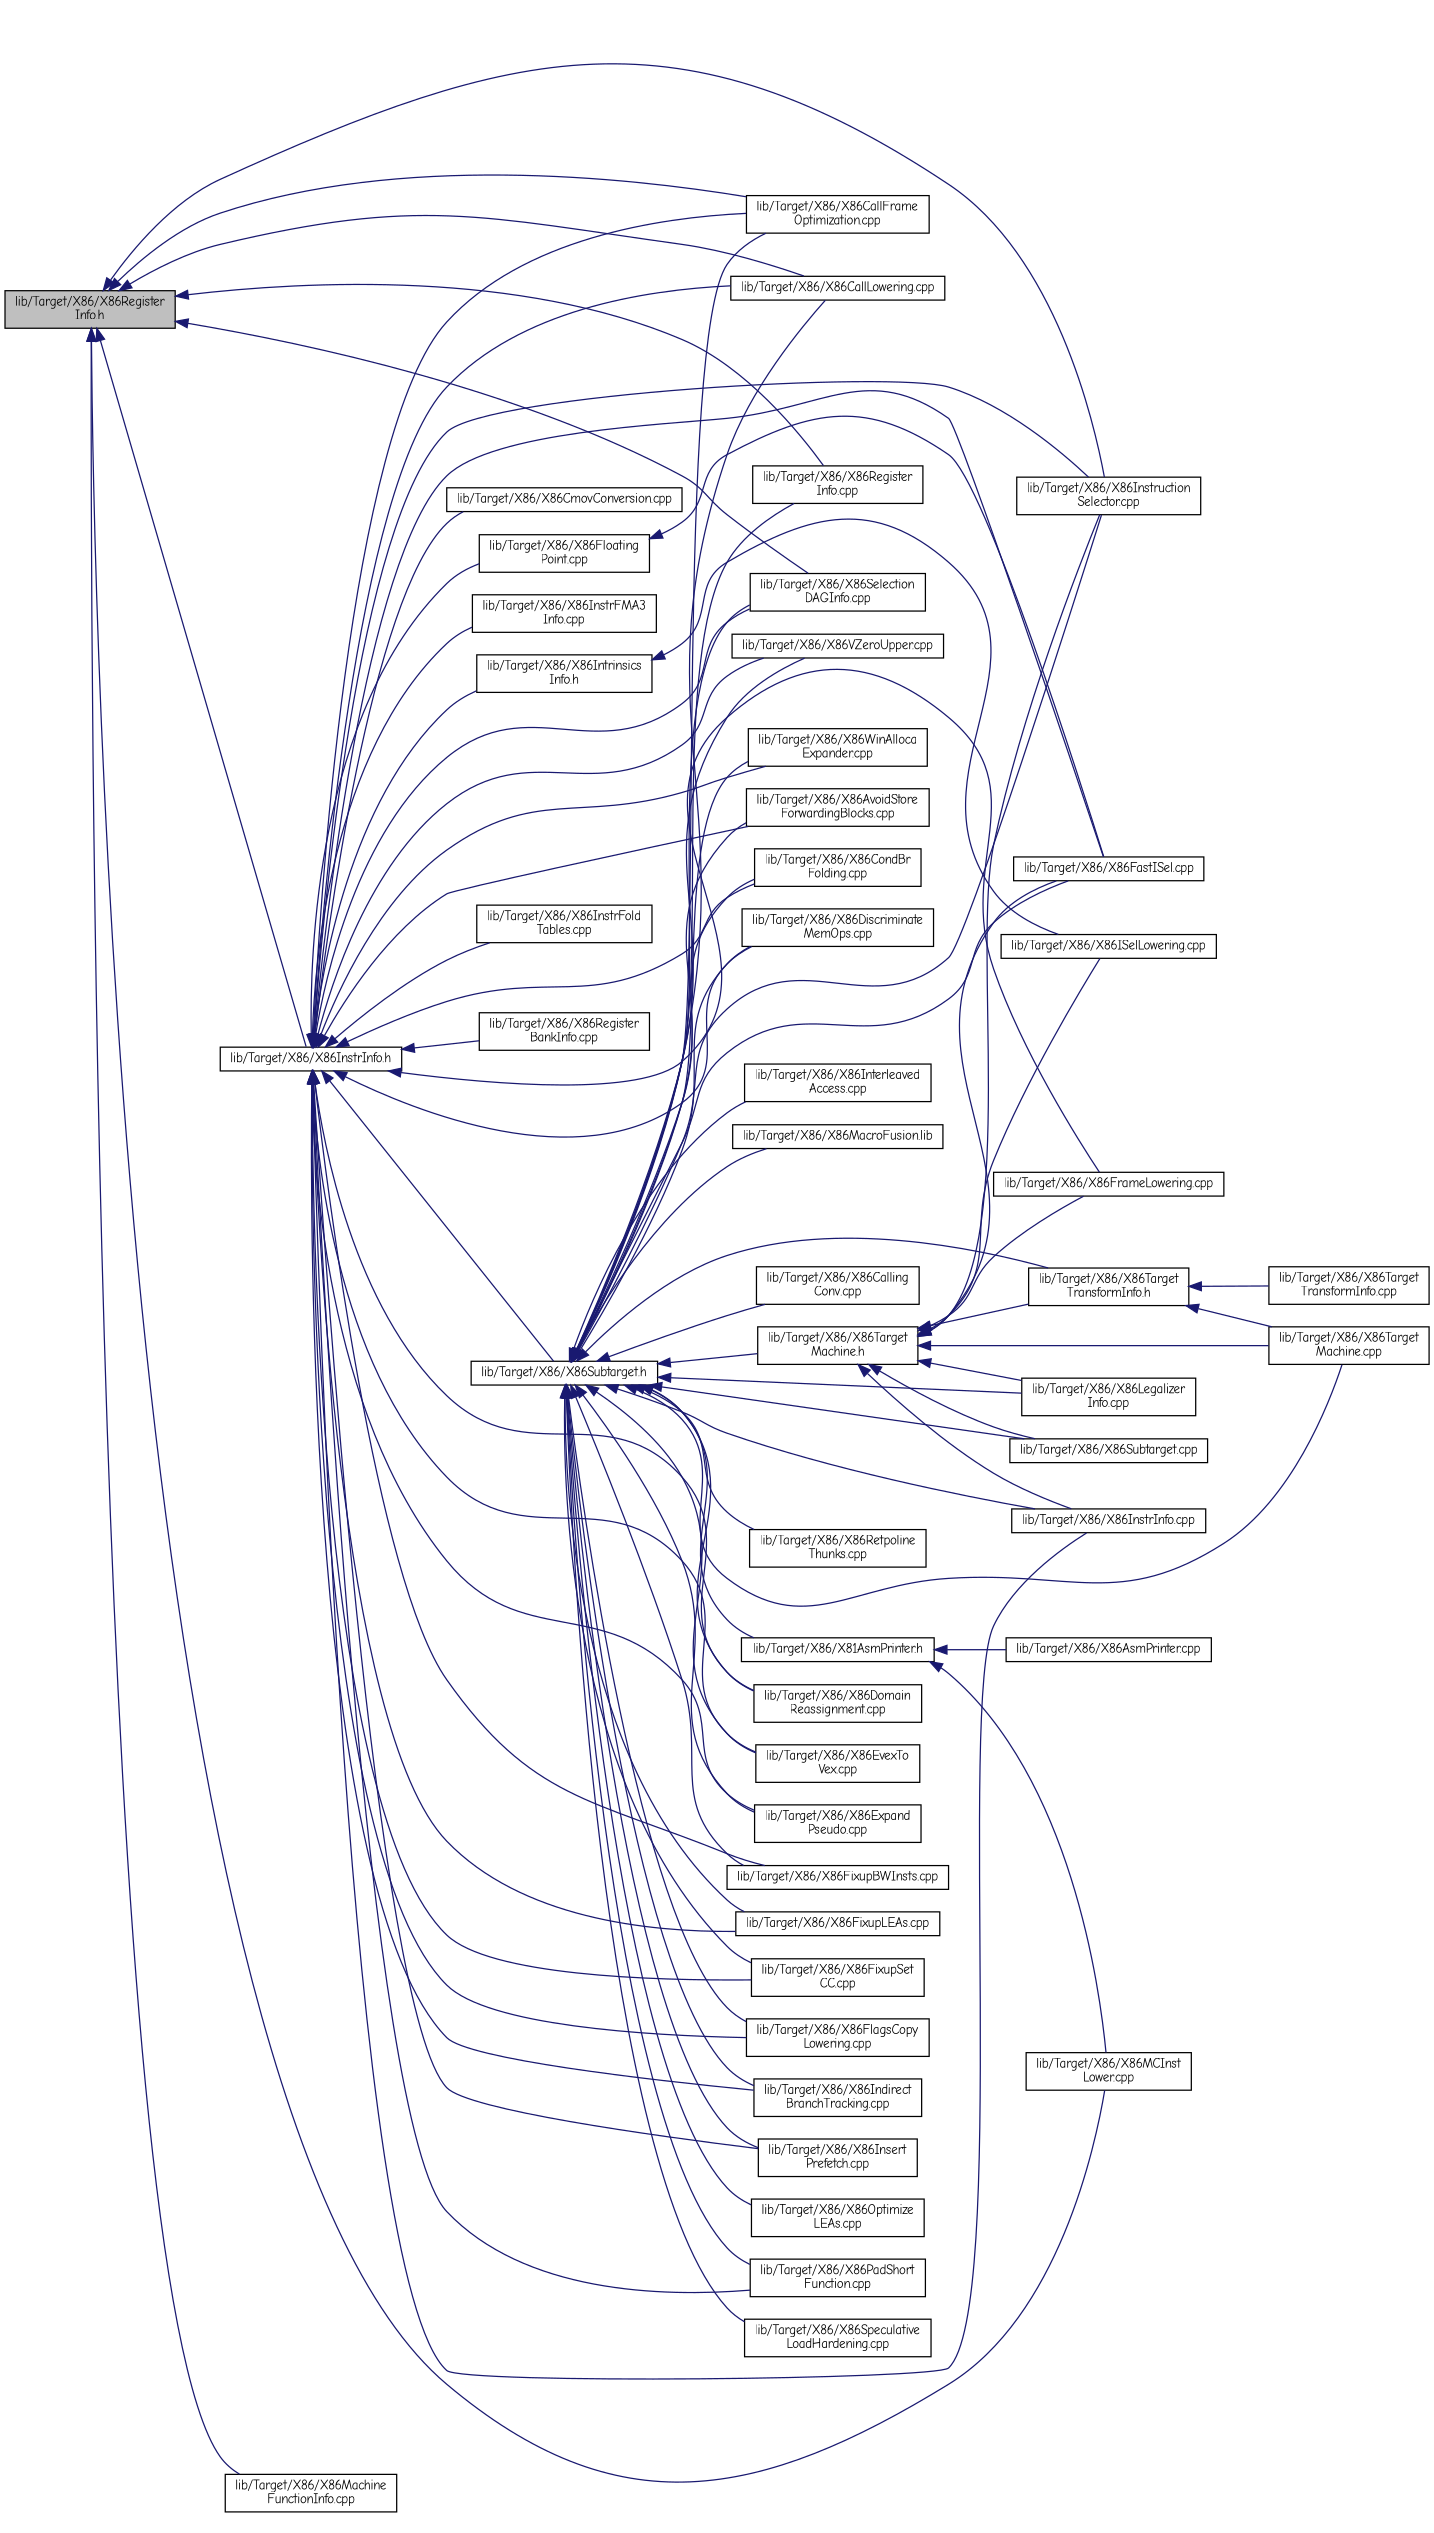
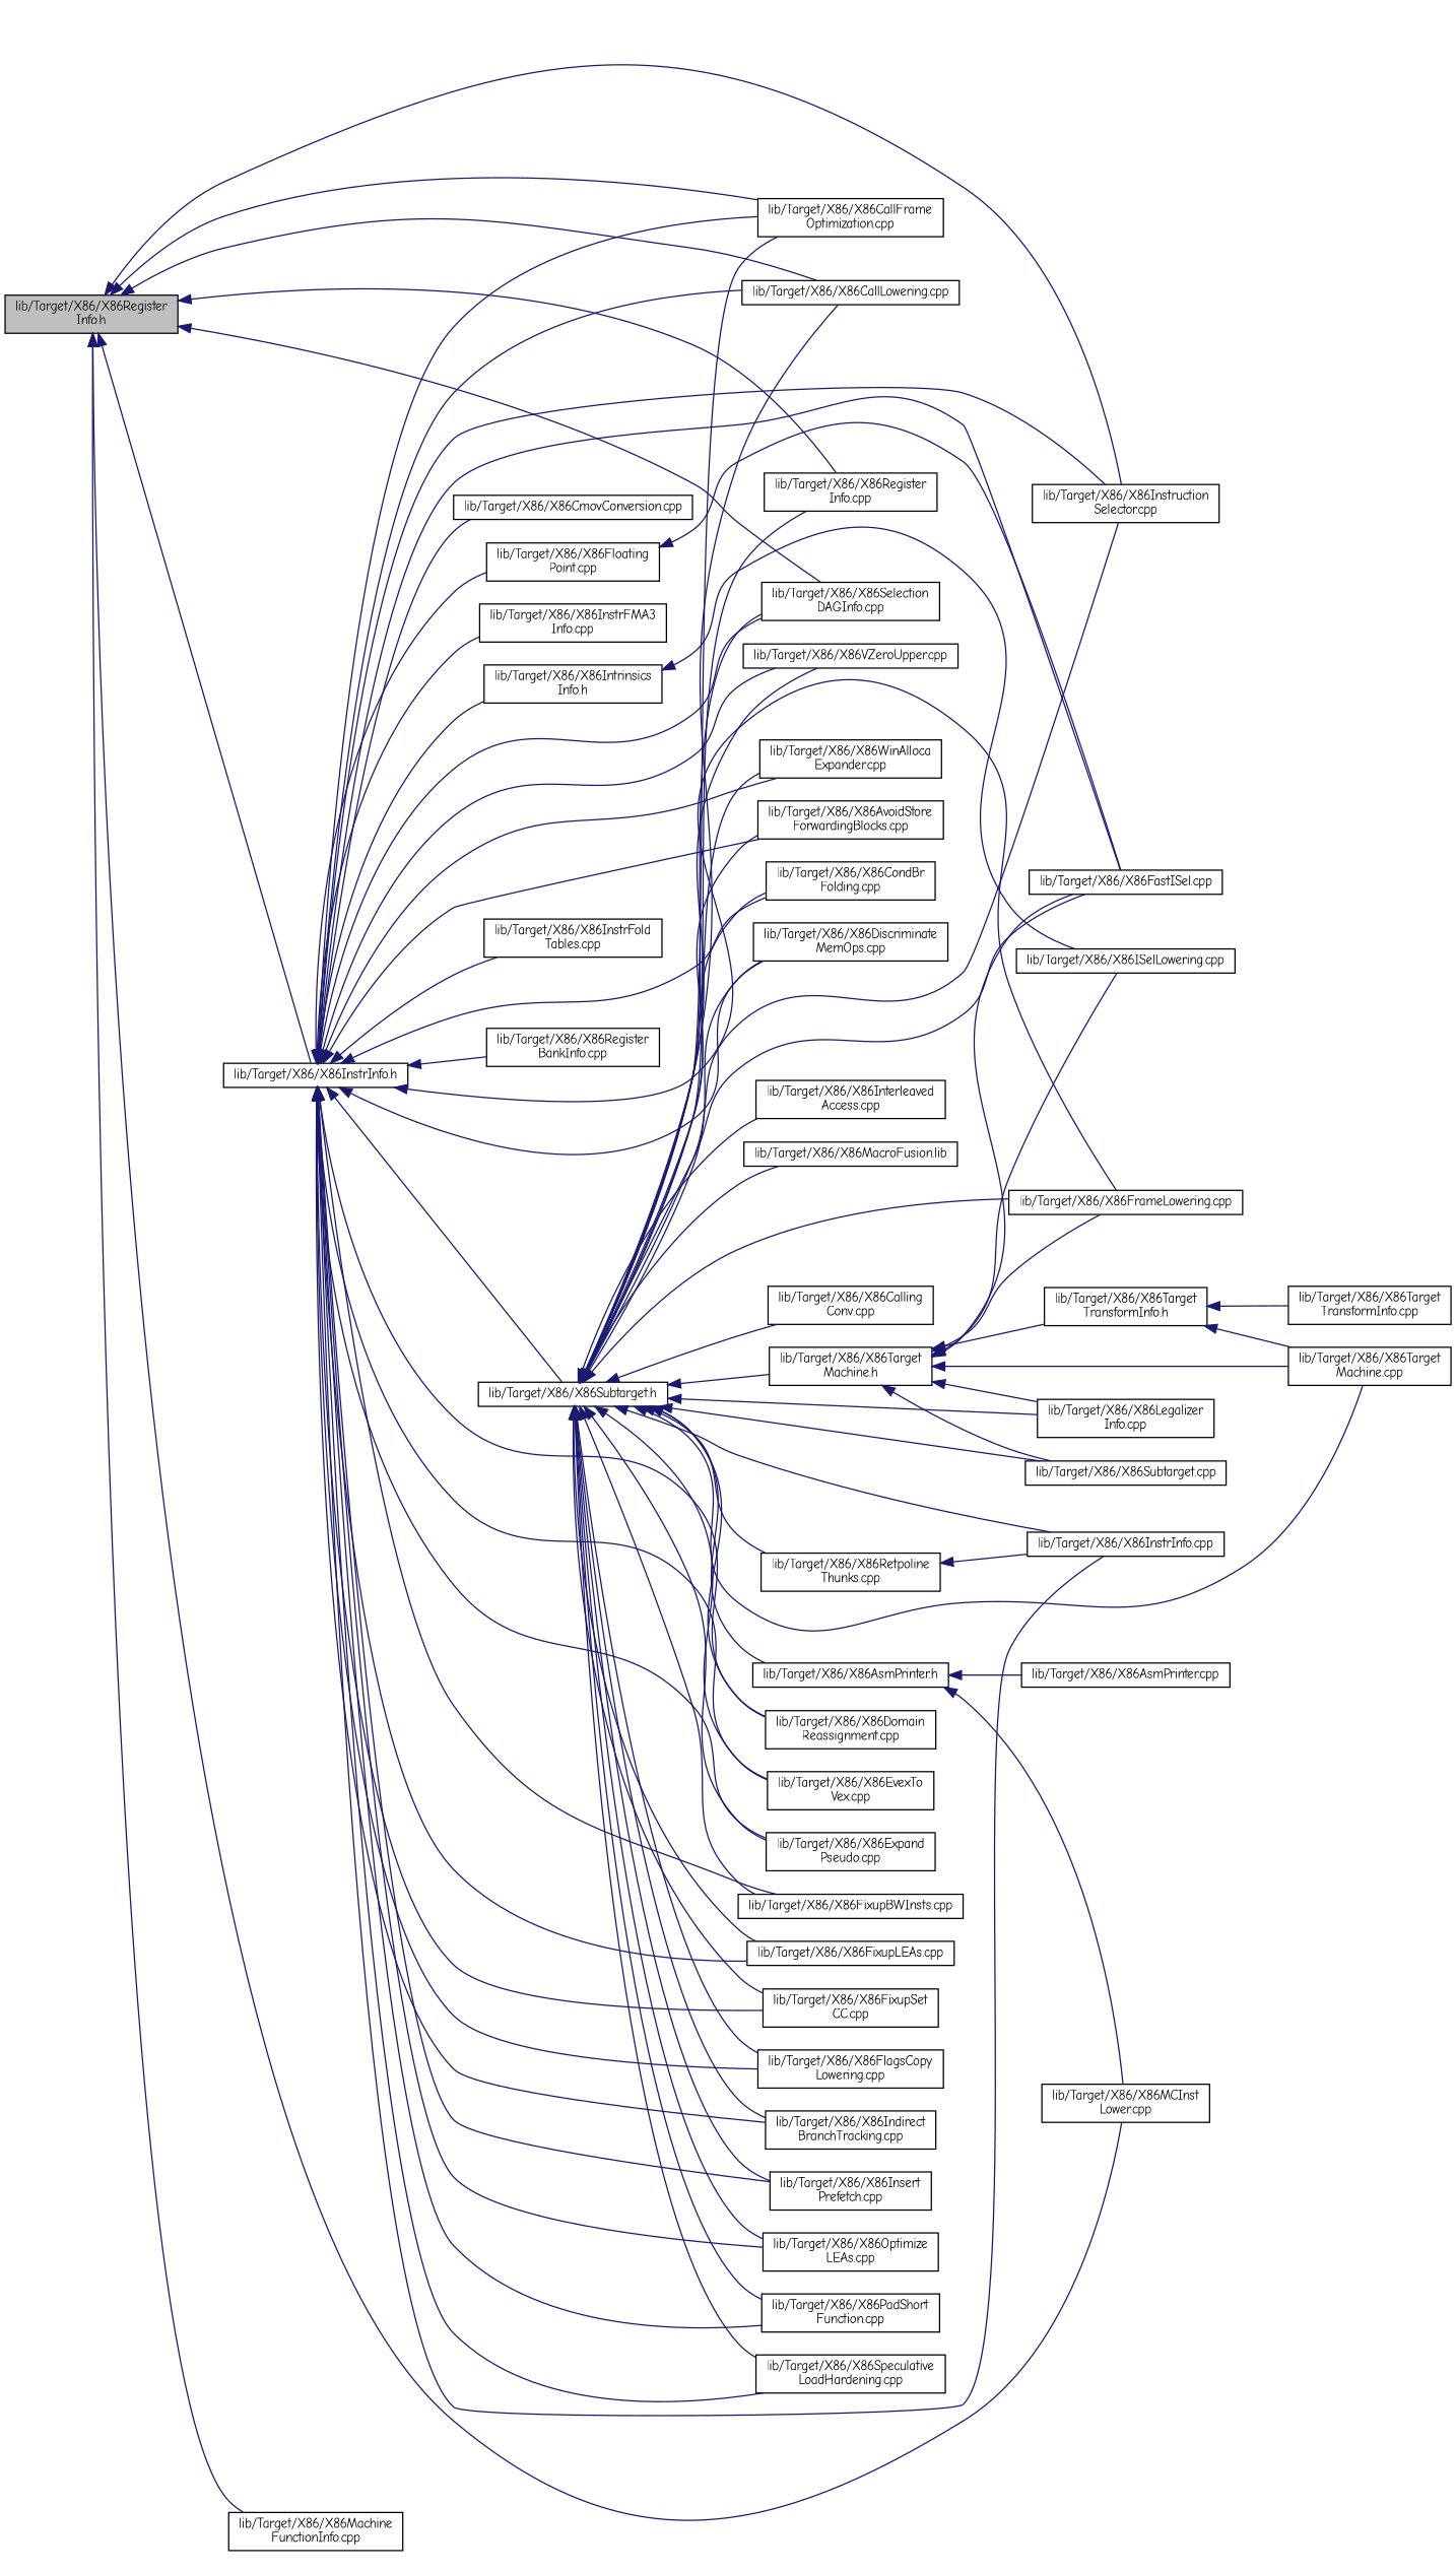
  digraph {
    fontname="Comic Neue"
    rankdir=LR
    node [color=black fontname="Comic Neue" fontsize=10 shape=box]
    edge [color=midnightblue dir=back fontname="Comic Neue" fontsize=10 labelfontname=Helvetica labelfontsize=10 style=solid]
    n1 [fillcolor=grey75 fontcolor=black height=0.2 label="lib/Target/X86/X86Register\lInfo.h" style=filled width=0.4]
    n2 [height=0.2 label="lib/Target/X86/X86CallFrame\lOptimization.cpp" width=0.4]
    n3 [height=0.2 label="lib/Target/X86/X86CallLowering.cpp" width=0.4]
    n4 [height=0.2 label="lib/Target/X86/X86InstrInfo.h" width=0.4]
    n5 [height=0.2 label="lib/Target/X86/X86Instruction\lSelector.cpp" width=0.4]
    n6 [height=0.2 label="lib/Target/X86/X86Selection\lDAGInfo.cpp" width=0.4]
    n7 [height=0.2 label="lib/Target/X86/X86MCInst\lLower.cpp" width=0.4]
    n8 [height=0.2 label="lib/Target/X86/X86Register\lInfo.cpp" width=0.4]
    n9 [height=0.2 label="lib/Target/X86/X86Machine\lFunctionInfo.cpp" width=0.4]
    n10 [height=0.2 label="lib/Target/X86/X86FastISel.cpp" width=0.4]
    n11 [height=0.2 label="lib/Target/X86/X86AvoidStore\lForwardingBlocks.cpp" width=0.4]
    n12 [height=0.2 label="lib/Target/X86/X86CmovConversion.cpp" width=0.4]
    n13 [height=0.2 label="lib/Target/X86/X86CondBr\lFolding.cpp" width=0.4]
    n14 [height=0.2 label="lib/Target/X86/X86Discriminate\lMemOps.cpp" width=0.4]
    n15 [height=0.2 label="lib/Target/X86/X86Domain\lReassignment.cpp" width=0.4]
    n16 [height=0.2 label="lib/Target/X86/X86EvexTo\lVex.cpp" width=0.4]
    n17 [height=0.2 label="lib/Target/X86/X86Expand\lPseudo.cpp" width=0.4]
    n18 [height=0.2 label="lib/Target/X86/X86FixupBWInsts.cpp" width=0.4]
    n19 [height=0.2 label="lib/Target/X86/X86FixupLEAs.cpp" width=0.4]
    n20 [height=0.2 label="lib/Target/X86/X86FixupSet\lCC.cpp" width=0.4]
    n21 [height=0.2 label="lib/Target/X86/X86FlagsCopy\lLowering.cpp" width=0.4]
    n22 [height=0.2 label="lib/Target/X86/X86Floating\lPoint.cpp" width=0.4]
    n23 [height=0.2 label="lib/Target/X86/X86FrameLowering.cpp" width=0.4]
    n24 [height=0.2 label="lib/Target/X86/X86Indirect\lBranchTracking.cpp" width=0.4]
    n25 [height=0.2 label="lib/Target/X86/X86Insert\lPrefetch.cpp" width=0.4]
    n26 [height=0.2 label="lib/Target/X86/X86InstrFMA3\lInfo.cpp" width=0.4]
    n27 [height=0.2 label="lib/Target/X86/X86InstrFold\lTables.cpp" width=0.4]
    n28 [height=0.2 label="lib/Target/X86/X86InstrInfo.cpp" width=0.4]
    n29 [height=0.2 label="lib/Target/X86/X86Intrinsics\lInfo.h" width=0.4]
    n30 [height=0.2 label="lib/Target/X86/X86Optimize\lLEAs.cpp" width=0.4]
    n31 [height=0.2 label="lib/Target/X86/X86PadShort\lFunction.cpp" width=0.4]
    n32 [height=0.2 label="lib/Target/X86/X86Register\lBankInfo.cpp" width=0.4]
    n33 [height=0.2 label="lib/Target/X86/X86Speculative\lLoadHardening.cpp" width=0.4]
    n34 [height=0.2 label="lib/Target/X86/X86Subtarget.h" width=0.4]
    n35 [height=0.2 label="lib/Target/X86/X86VZeroUpper.cpp" width=0.4]
    n36 [height=0.2 label="lib/Target/X86/X86WinAlloca\lExpander.cpp" width=0.4]
    n37 [height=0.2 label="lib/Target/X86/X86AsmPrinter.cpp" width=0.4]
    n38 [height=0.2 label="lib/Target/X86/X86ISelLowering.cpp" width=0.4]
-   n39 [height=0.2 label="lib/Target/X86/X81AsmPrinter.h" width=0.4]
+   n39 [height=0.2 label="lib/Target/X86/X86AsmPrinter.h" width=0.4]
    n40 [height=0.2 label="lib/Target/X86/X86Calling\lConv.cpp" width=0.4]
    n41 [height=0.2 label="lib/Target/X86/X86Interleaved\lAccess.cpp" width=0.4]
    n42 [height=0.2 label="lib/Target/X86/X86Legalizer\lInfo.cpp" width=0.4]
    n43 [height=0.2 label="lib/Target/X86/X86MacroFusion.lib" width=0.4]
    n44 [height=0.2 label="lib/Target/X86/X86Retpoline\lThunks.cpp" width=0.4]
    n45 [height=0.2 label="lib/Target/X86/X86Subtarget.cpp" width=0.4]
    n46 [height=0.2 label="lib/Target/X86/X86Target\lMachine.cpp" width=0.4]
    n47 [height=0.2 label="lib/Target/X86/X86Target\lMachine.h" width=0.4]
    n48 [height=0.2 label="lib/Target/X86/X86Target\lTransformInfo.h" width=0.4]
    n49 [height=0.2 label="lib/Target/X86/X86Target\lTransformInfo.cpp" width=0.4]
    n1 -> n2
    n1 -> n3
    n1 -> n4
    n1 -> n5
    n1 -> n6
    n1 -> n7
    n1 -> n8
    n1 -> n9
    n4 -> n2
    n4 -> n3
    n4 -> n5
    n4 -> n6
    n4 -> n10
    n4 -> n11
    n4 -> n12
    n4 -> n13
    n4 -> n14
    n4 -> n15
    n4 -> n16
    n4 -> n17
    n4 -> n18
    n4 -> n19
    n4 -> n20
    n4 -> n21
    n4 -> n22
    n4 -> n23
    n4 -> n24
    n4 -> n25
    n4 -> n26
    n4 -> n27
    n4 -> n28
    n4 -> n29
+   n4 -> n30
    n4 -> n31
    n4 -> n32
+   n4 -> n33
    n4 -> n34
    n4 -> n35
    n4 -> n36
    n22 -> n10
    n29 -> n38
    n34 -> n2
    n34 -> n3
    n34 -> n5
    n34 -> n6
    n34 -> n8
    n34 -> n10
    n34 -> n11
    n34 -> n13
    n34 -> n14
    n34 -> n15
    n34 -> n16
    n34 -> n17
    n34 -> n18
    n34 -> n19
    n34 -> n20
    n34 -> n21
-   n34 -> n48
+   n34 -> n23
    n34 -> n24
    n34 -> n25
    n34 -> n28
    n34 -> n30
    n34 -> n31
    n34 -> n33
    n34 -> n35
    n34 -> n36
    n34 -> n39
    n34 -> n40
    n34 -> n41
    n34 -> n42
    n34 -> n43
    n34 -> n44
    n34 -> n45
    n34 -> n46
    n34 -> n47
    n39 -> n7
    n39 -> n37
-   n47 -> n5
    n47 -> n10
    n47 -> n23
-   n47 -> n28
+   n44 -> n28
    n47 -> n38
    n47 -> n42
    n47 -> n45
    n47 -> n46
    n47 -> n48
    n48 -> n46
    n48 -> n49
  }
